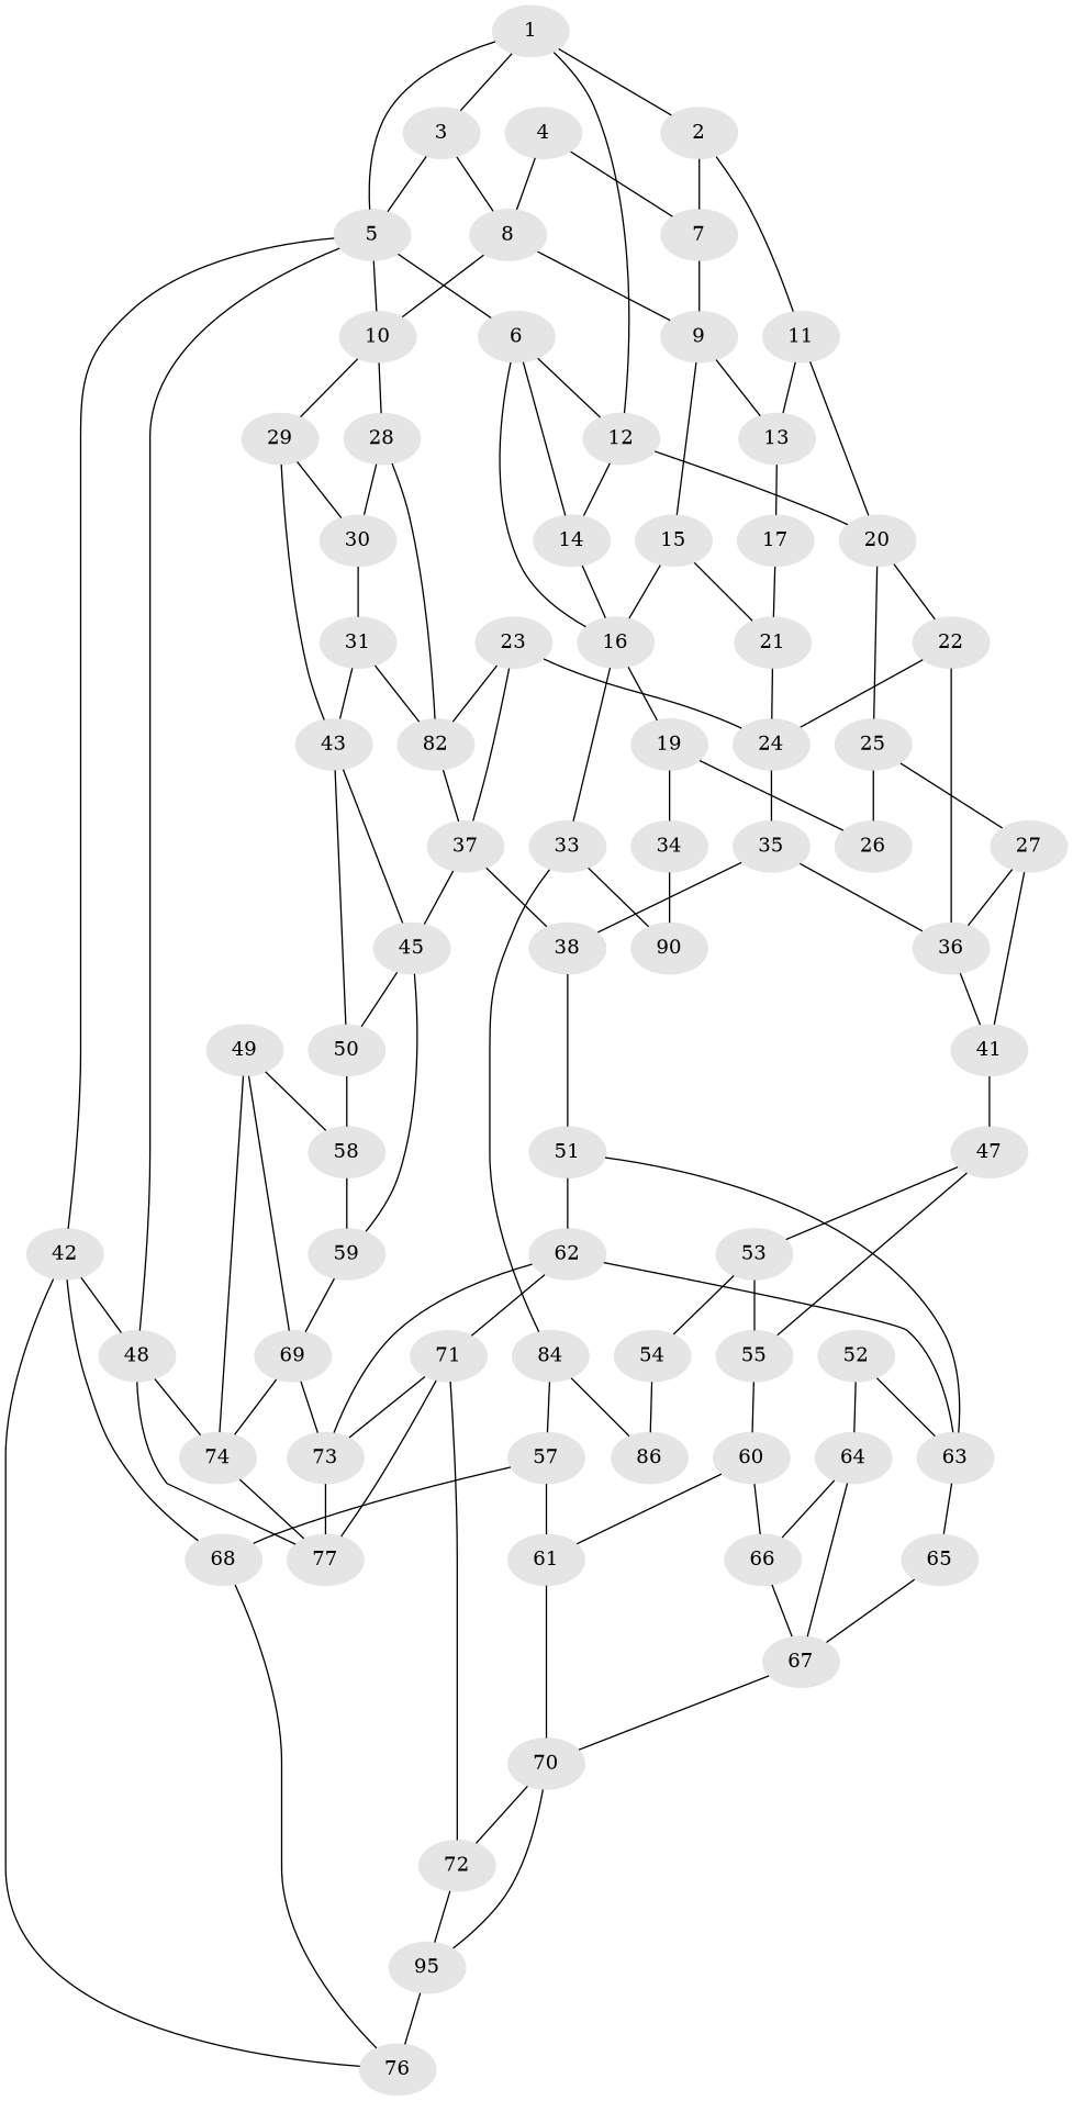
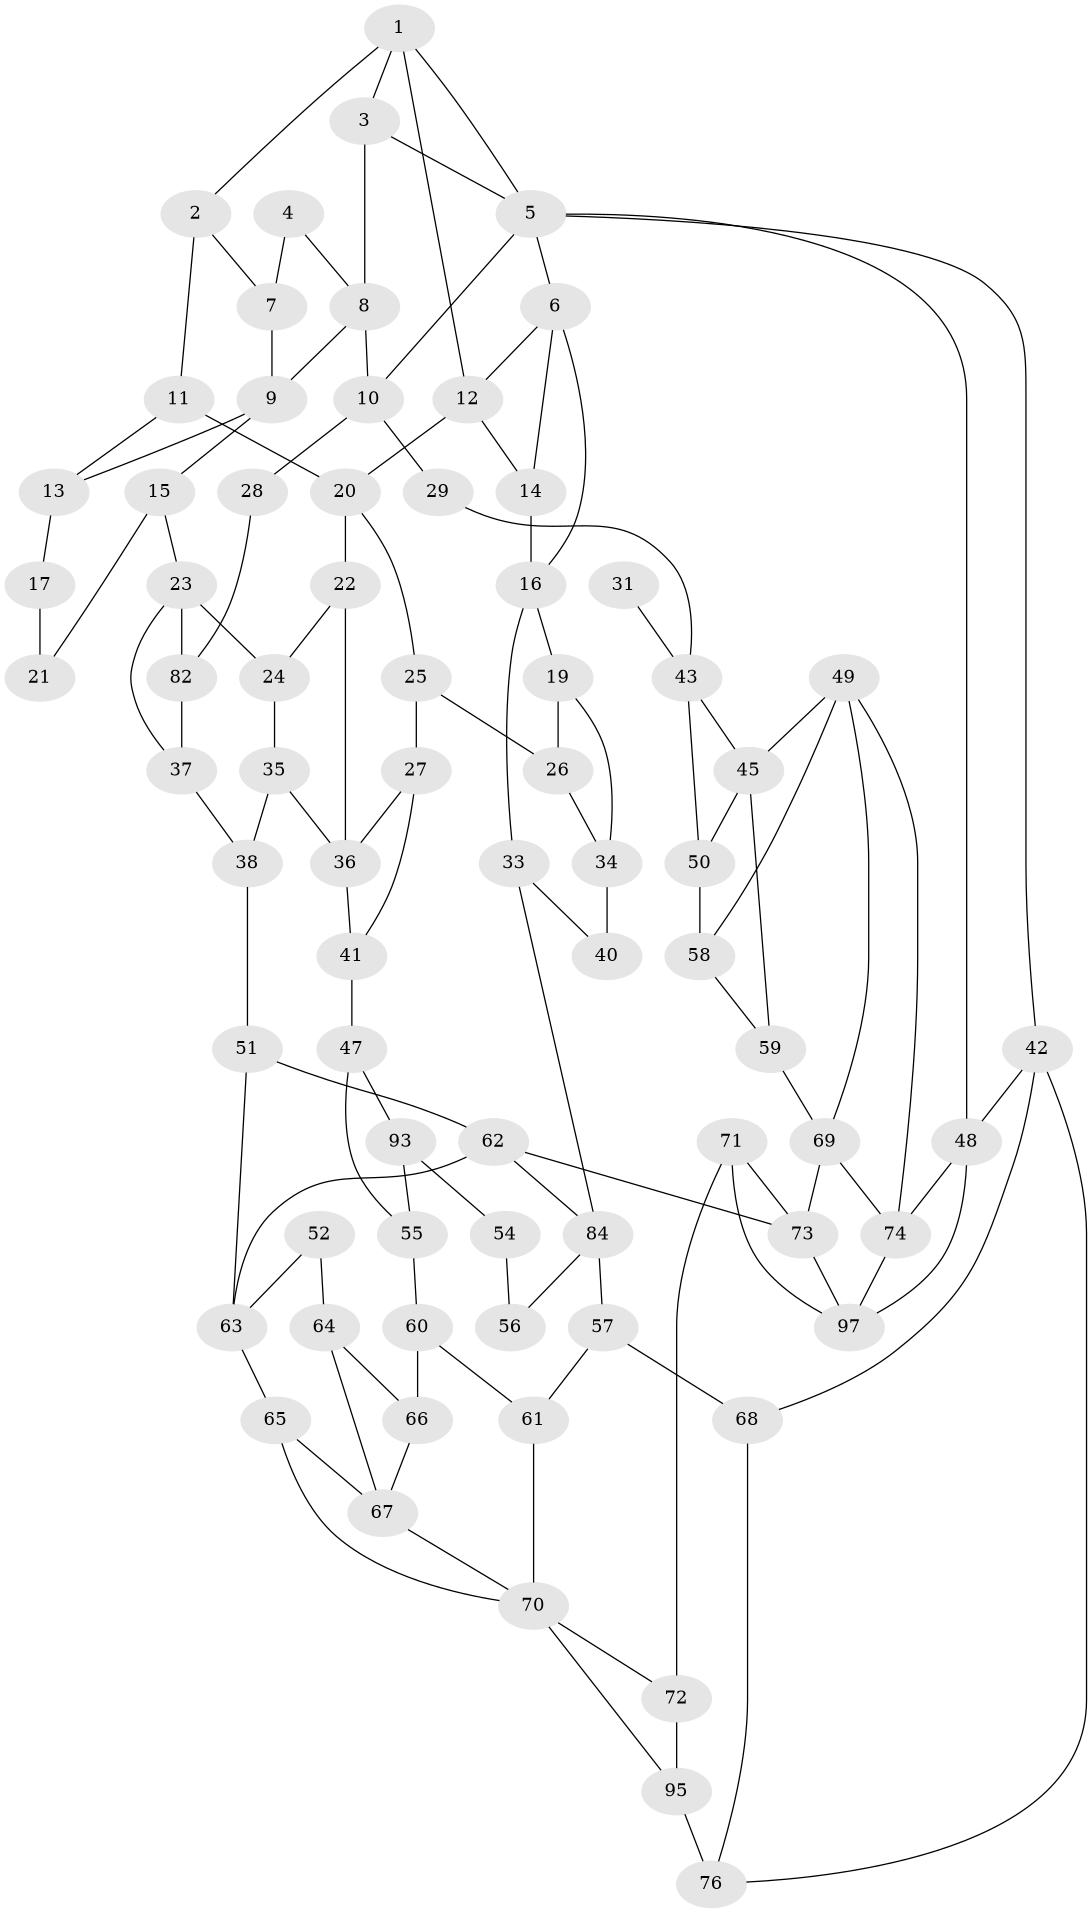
  graph {
    node [color=gray90 style=filled]
    edge [weight=1.0]
    1
    2
    3
    5
    12
    7
    11
    8
    6
    10
    42
    48
    14
    20
    9
    13
    4
    16
    28
    29
    68
    76
    74
-   77
+   77 [label=97]
    19
    33
    15
    17
    21
    23
    n31 [label=82]
-   30
    43
    25
    22
    24
    37
    26
    34
-   40 [label=90]
+   40
    n41 [label=84]
    27
    36
    35
    41
    38
    45
    47
    31
    50
-   56 [label=86]
+   56
    57
    51
    59
    62
    63
-   53
+   53 [label=93]
    55
    54
    58
    61
    69
    52
    64
    60
    49
    73
    71
    65
    66
    67
    70
    72
    n74 [label=95]
    1 -- 2
    1 -- 3
    1 -- 5
    1 -- 12
    2 -- 7
    2 -- 11
    3 -- 5
    3 -- 8
    5 -- 6
    5 -- 10
    5 -- 42
    5 -- 48
    12 -- 14
    12 -- 20
    7 -- 9
    11 -- 20
    11 -- 13
    8 -- 10
    8 -- 9
    6 -- 12
    6 -- 14
    6 -- 16
    10 -- 28
    10 -- 29
    42 -- 48
    42 -- 68
    42 -- 76
    48 -- 74
    48 -- 77
    14 -- 16
    20 -- 25
    20 -- 22
    9 -- 13
    9 -- 15
    13 -- 17 [weight=2.0]
    4 -- 7 [weight=2.0]
    4 -- 8
    16 -- 19
    16 -- 33
    28 -- n31
-   28 -- 30 [weight=2.0]
-   29 -- 30
    29 -- 43
    68 -- 76
    74 -- 77
    19 -- 26
    19 -- 34
    33 -- 40
    33 -- n41
    15 -- 21
-   15 -- 16
+   15 -- 23
    17 -- 21 [weight=2.0]
-   21 -- 24
    23 -- n31
    23 -- 24
    23 -- 37
    n31 -- 37
-   30 -- 31
    43 -- 45
    43 -- 50
    25 -- 26
    25 -- 27
    22 -- 24
    22 -- 36
    24 -- 35
    37 -- 38
-   37 -- 45
+   49 -- 45
+   26 -- 34
    34 -- 40 [weight=2.0]
    n41 -- 56
    n41 -- 57
    27 -- 36
    27 -- 41
    36 -- 41
    35 -- 36
    35 -- 38
    41 -- 47
    38 -- 51
    45 -- 50
    45 -- 59
    47 -- 53
    47 -- 55
-   31 -- n31
    31 -- 43
    50 -- 58 [weight=2.0]
    57 -- 68
    57 -- 61
    51 -- 62
    51 -- 63
    59 -- 69
    62 -- 63
    62 -- 73
-   62 -- 71
+   62 -- n41
    63 -- 65
    53 -- 55
    53 -- 54
    55 -- 60
    54 -- 56 [weight=2.0]
    58 -- 59
    61 -- 70
    69 -- 74
    69 -- 73
    52 -- 63
    52 -- 64
    64 -- 66
    64 -- 67
    60 -- 61
    60 -- 66 [weight=2.0]
    49 -- 74
    49 -- 58
    49 -- 69
    73 -- 77
    71 -- 77
    71 -- 73
    71 -- 72
    65 -- 67
+   65 -- 70
    66 -- 67
    67 -- 70
    70 -- 72
    70 -- n74
    72 -- n74
    n74 -- 76 [weight=2.0]
  }
